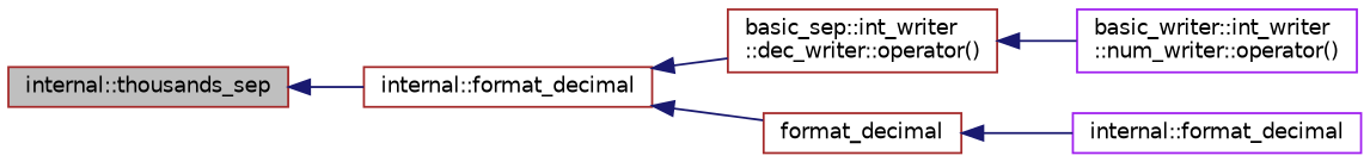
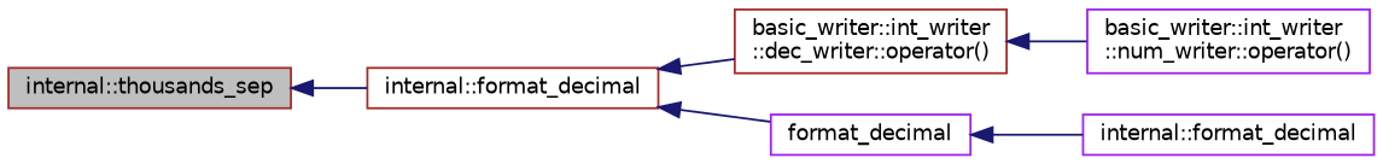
  digraph {
    rankdir=LR
    node [color=brown fillcolor=white fontname=Helvetica fontsize=10 shape=record style=filled]
    edge [color=midnightblue dir=back fontname=Helvetica fontsize=10 labelfontname=Helvetica labelfontsize=10 style=solid]
    n1 [fillcolor=grey75 fontcolor=black height=0.2 label="internal::thousands_sep" width=0.4]
    n2 [height=0.2 label="internal::format_decimal" width=0.4]
-   n3 [height=0.2 label="basic_sep::int_writer\l::dec_writer::operator()" width=0.4]
-   n4 [height=0.2 label=format_decimal width=0.4]
+   n3 [height=0.2 label="basic_writer::int_writer\l::dec_writer::operator()" width=0.4]
+   n4 [color=purple height=0.2 label=format_decimal width=0.4]
    n5 [color=purple height=0.2 label="basic_writer::int_writer\l::num_writer::operator()" width=0.4]
    n6 [color=purple height=0.2 label="internal::format_decimal" width=0.4]
    n1 -> n2
    n2 -> n3
    n2 -> n4
    n3 -> n5
    n4 -> n6
  }
